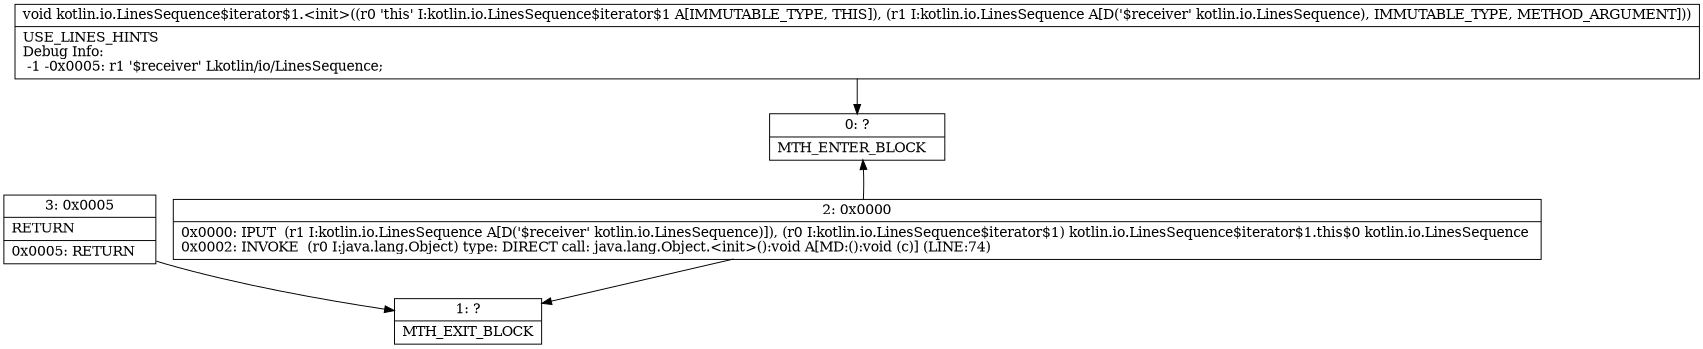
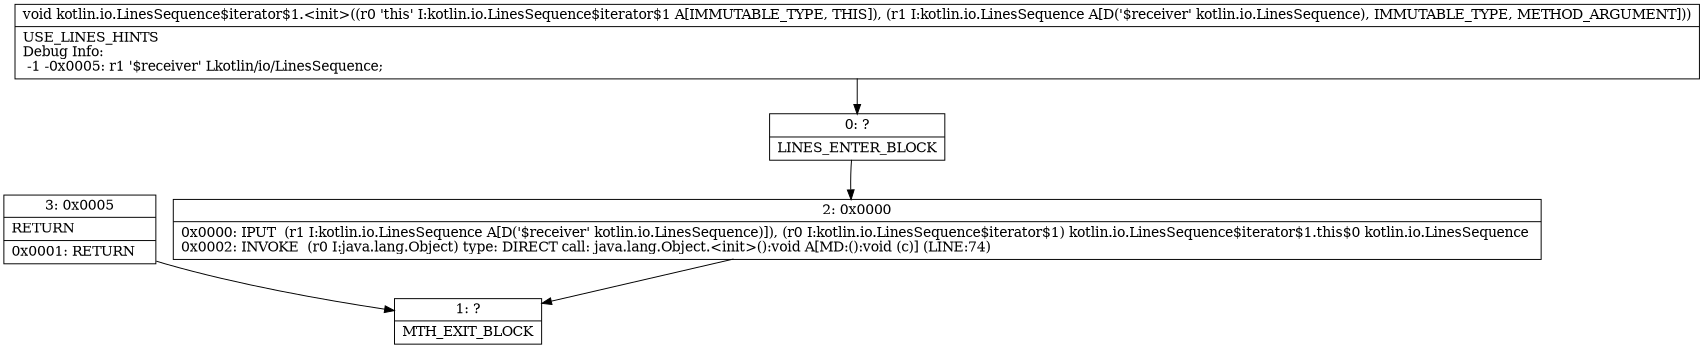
  digraph {
    node [shape=record]
-   n1 [label="{0\:\ ?|MTH_ENTER_BLOCK\l}"]
+   n1 [label="{0\:\ ?|LINES_ENTER_BLOCK\l}"]
    n2 [label="{2\:\ 0x0000|0x0000: IPUT  (r1 I:kotlin.io.LinesSequence A[D('$receiver' kotlin.io.LinesSequence)]), (r0 I:kotlin.io.LinesSequence$iterator$1) kotlin.io.LinesSequence$iterator$1.this$0 kotlin.io.LinesSequence \l0x0002: INVOKE  (r0 I:java.lang.Object) type: DIRECT call: java.lang.Object.\<init\>():void A[MD:():void (c)] (LINE:74)\l}"]
    n3 [label="{1\:\ ?|MTH_EXIT_BLOCK\l}"]
-   n4 [label="{3\:\ 0x0005|RETURN\l|0x0005: RETURN   \l}"]
+   n4 [label="{3\:\ 0x0005|RETURN\l|0x0001: RETURN   \l}"]
    n5 [label="{void kotlin.io.LinesSequence$iterator$1.\<init\>((r0 'this' I:kotlin.io.LinesSequence$iterator$1 A[IMMUTABLE_TYPE, THIS]), (r1 I:kotlin.io.LinesSequence A[D('$receiver' kotlin.io.LinesSequence), IMMUTABLE_TYPE, METHOD_ARGUMENT]))  | USE_LINES_HINTS\lDebug Info:\l  \-1 \-0x0005: r1 '$receiver' Lkotlin\/io\/LinesSequence;\l}"]
-   n2 -> n1
+   n1 -> n2
    n2 -> n3
    n4 -> n3
    n5 -> n1
  }
